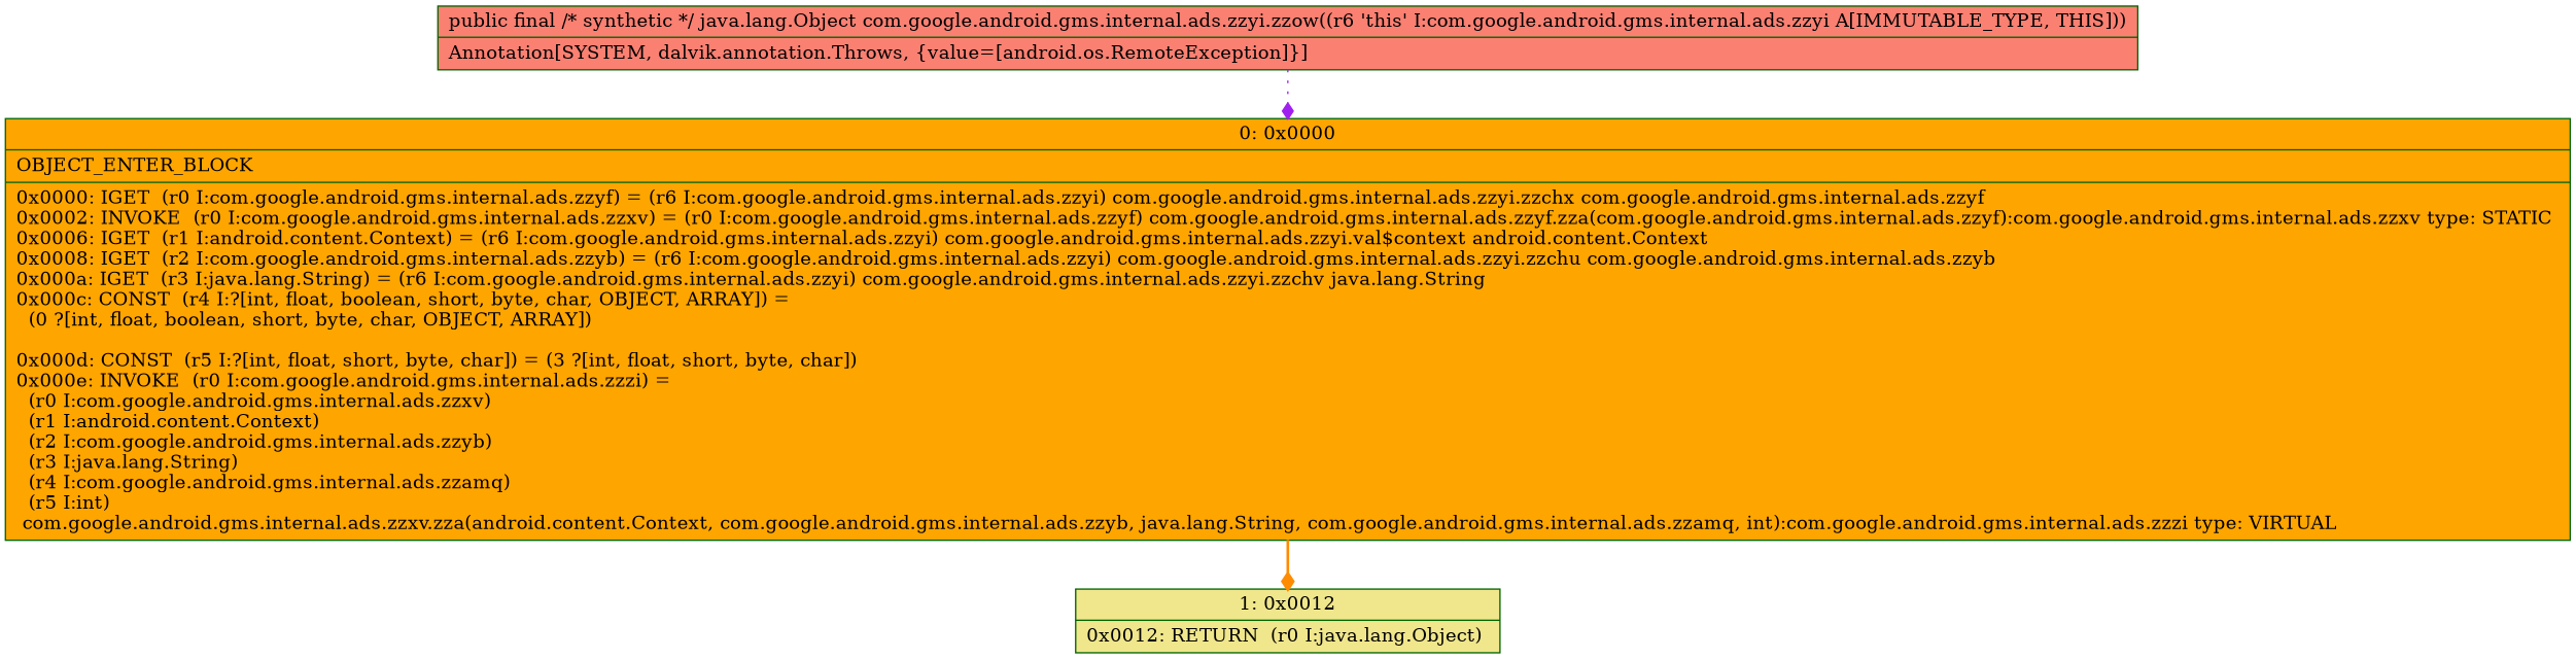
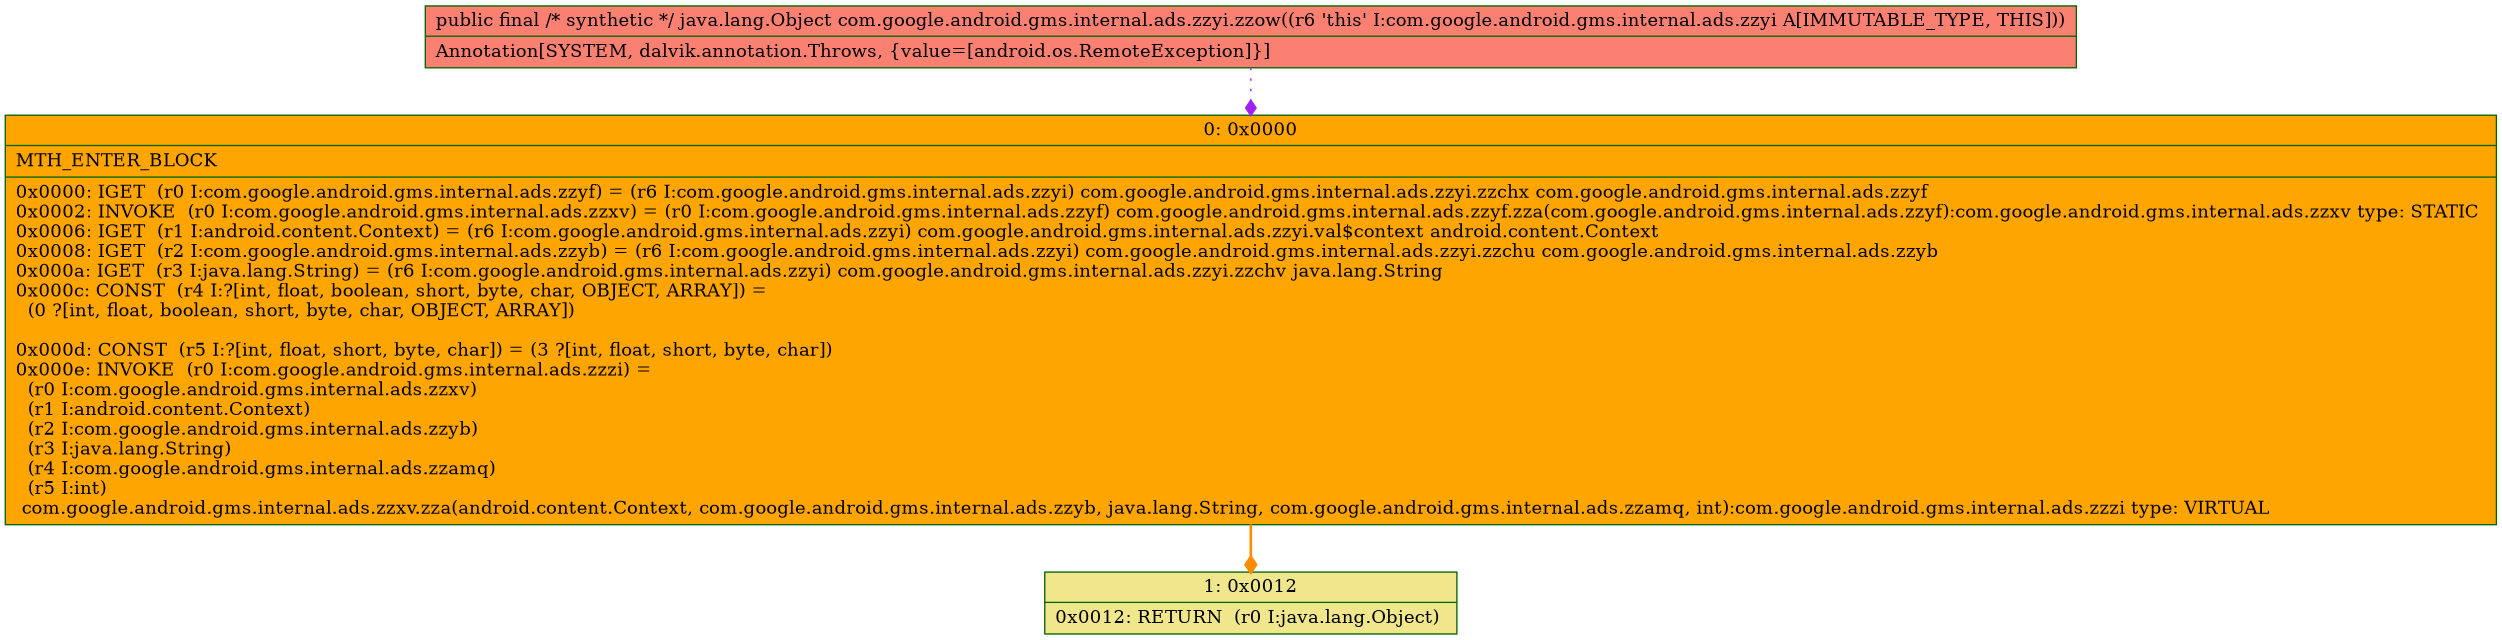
  digraph {
    node [shape=record style=filled color=darkgreen]
    edge [arrowhead=diamond]
-   n1 [label="{0\:\ 0x0000|OBJECT_ENTER_BLOCK\l|0x0000: IGET  (r0 I:com.google.android.gms.internal.ads.zzyf) = (r6 I:com.google.android.gms.internal.ads.zzyi) com.google.android.gms.internal.ads.zzyi.zzchx com.google.android.gms.internal.ads.zzyf \l0x0002: INVOKE  (r0 I:com.google.android.gms.internal.ads.zzxv) = (r0 I:com.google.android.gms.internal.ads.zzyf) com.google.android.gms.internal.ads.zzyf.zza(com.google.android.gms.internal.ads.zzyf):com.google.android.gms.internal.ads.zzxv type: STATIC \l0x0006: IGET  (r1 I:android.content.Context) = (r6 I:com.google.android.gms.internal.ads.zzyi) com.google.android.gms.internal.ads.zzyi.val$context android.content.Context \l0x0008: IGET  (r2 I:com.google.android.gms.internal.ads.zzyb) = (r6 I:com.google.android.gms.internal.ads.zzyi) com.google.android.gms.internal.ads.zzyi.zzchu com.google.android.gms.internal.ads.zzyb \l0x000a: IGET  (r3 I:java.lang.String) = (r6 I:com.google.android.gms.internal.ads.zzyi) com.google.android.gms.internal.ads.zzyi.zzchv java.lang.String \l0x000c: CONST  (r4 I:?[int, float, boolean, short, byte, char, OBJECT, ARRAY]) = \l  (0 ?[int, float, boolean, short, byte, char, OBJECT, ARRAY])\l \l0x000d: CONST  (r5 I:?[int, float, short, byte, char]) = (3 ?[int, float, short, byte, char]) \l0x000e: INVOKE  (r0 I:com.google.android.gms.internal.ads.zzzi) = \l  (r0 I:com.google.android.gms.internal.ads.zzxv)\l  (r1 I:android.content.Context)\l  (r2 I:com.google.android.gms.internal.ads.zzyb)\l  (r3 I:java.lang.String)\l  (r4 I:com.google.android.gms.internal.ads.zzamq)\l  (r5 I:int)\l com.google.android.gms.internal.ads.zzxv.zza(android.content.Context, com.google.android.gms.internal.ads.zzyb, java.lang.String, com.google.android.gms.internal.ads.zzamq, int):com.google.android.gms.internal.ads.zzzi type: VIRTUAL \l}" fillcolor=orange]
+   n1 [label="{0\:\ 0x0000|MTH_ENTER_BLOCK\l|0x0000: IGET  (r0 I:com.google.android.gms.internal.ads.zzyf) = (r6 I:com.google.android.gms.internal.ads.zzyi) com.google.android.gms.internal.ads.zzyi.zzchx com.google.android.gms.internal.ads.zzyf \l0x0002: INVOKE  (r0 I:com.google.android.gms.internal.ads.zzxv) = (r0 I:com.google.android.gms.internal.ads.zzyf) com.google.android.gms.internal.ads.zzyf.zza(com.google.android.gms.internal.ads.zzyf):com.google.android.gms.internal.ads.zzxv type: STATIC \l0x0006: IGET  (r1 I:android.content.Context) = (r6 I:com.google.android.gms.internal.ads.zzyi) com.google.android.gms.internal.ads.zzyi.val$context android.content.Context \l0x0008: IGET  (r2 I:com.google.android.gms.internal.ads.zzyb) = (r6 I:com.google.android.gms.internal.ads.zzyi) com.google.android.gms.internal.ads.zzyi.zzchu com.google.android.gms.internal.ads.zzyb \l0x000a: IGET  (r3 I:java.lang.String) = (r6 I:com.google.android.gms.internal.ads.zzyi) com.google.android.gms.internal.ads.zzyi.zzchv java.lang.String \l0x000c: CONST  (r4 I:?[int, float, boolean, short, byte, char, OBJECT, ARRAY]) = \l  (0 ?[int, float, boolean, short, byte, char, OBJECT, ARRAY])\l \l0x000d: CONST  (r5 I:?[int, float, short, byte, char]) = (3 ?[int, float, short, byte, char]) \l0x000e: INVOKE  (r0 I:com.google.android.gms.internal.ads.zzzi) = \l  (r0 I:com.google.android.gms.internal.ads.zzxv)\l  (r1 I:android.content.Context)\l  (r2 I:com.google.android.gms.internal.ads.zzyb)\l  (r3 I:java.lang.String)\l  (r4 I:com.google.android.gms.internal.ads.zzamq)\l  (r5 I:int)\l com.google.android.gms.internal.ads.zzxv.zza(android.content.Context, com.google.android.gms.internal.ads.zzyb, java.lang.String, com.google.android.gms.internal.ads.zzamq, int):com.google.android.gms.internal.ads.zzzi type: VIRTUAL \l}" fillcolor=orange]
    n2 [label="{1\:\ 0x0012|0x0012: RETURN  (r0 I:java.lang.Object) \l}" fillcolor=khaki]
    n3 [label="{public final \/* synthetic *\/ java.lang.Object com.google.android.gms.internal.ads.zzyi.zzow((r6 'this' I:com.google.android.gms.internal.ads.zzyi A[IMMUTABLE_TYPE, THIS]))  | Annotation[SYSTEM, dalvik.annotation.Throws, \{value=[android.os.RemoteException]\}]\l}" fillcolor=salmon]
    n1 -> n2 [color=darkorange style=bold]
    n3 -> n1 [color=purple style=dotted]
  }
